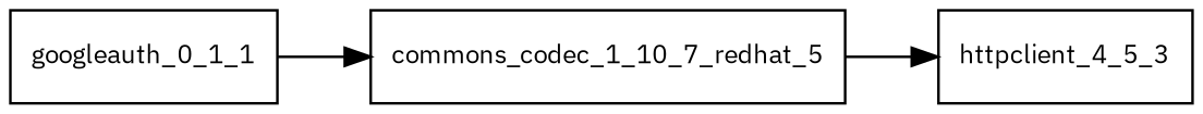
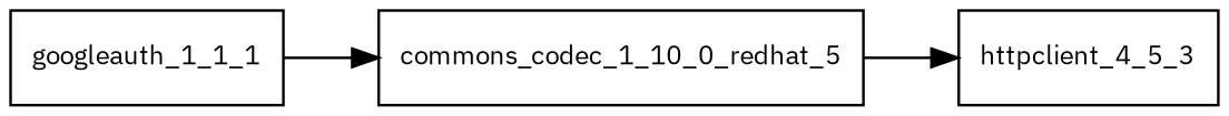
  digraph {
    fontname="IBM Plex Sans"
    rankdir=LR
    node [fontname="IBM Plex Sans" fontsize=10.0 shape=box]
    edge [fontname="IBM Plex Sans"]
-   googleauth_1_1_1 [label=googleauth_0_1_1]
-   commons_codec_1_10_0_redhat_5 [label=commons_codec_1_10_7_redhat_5]
+   googleauth_1_1_1
+   commons_codec_1_10_0_redhat_5
    httpclient_4_5_3
    googleauth_1_1_1 -> commons_codec_1_10_0_redhat_5
    commons_codec_1_10_0_redhat_5 -> httpclient_4_5_3
  }
